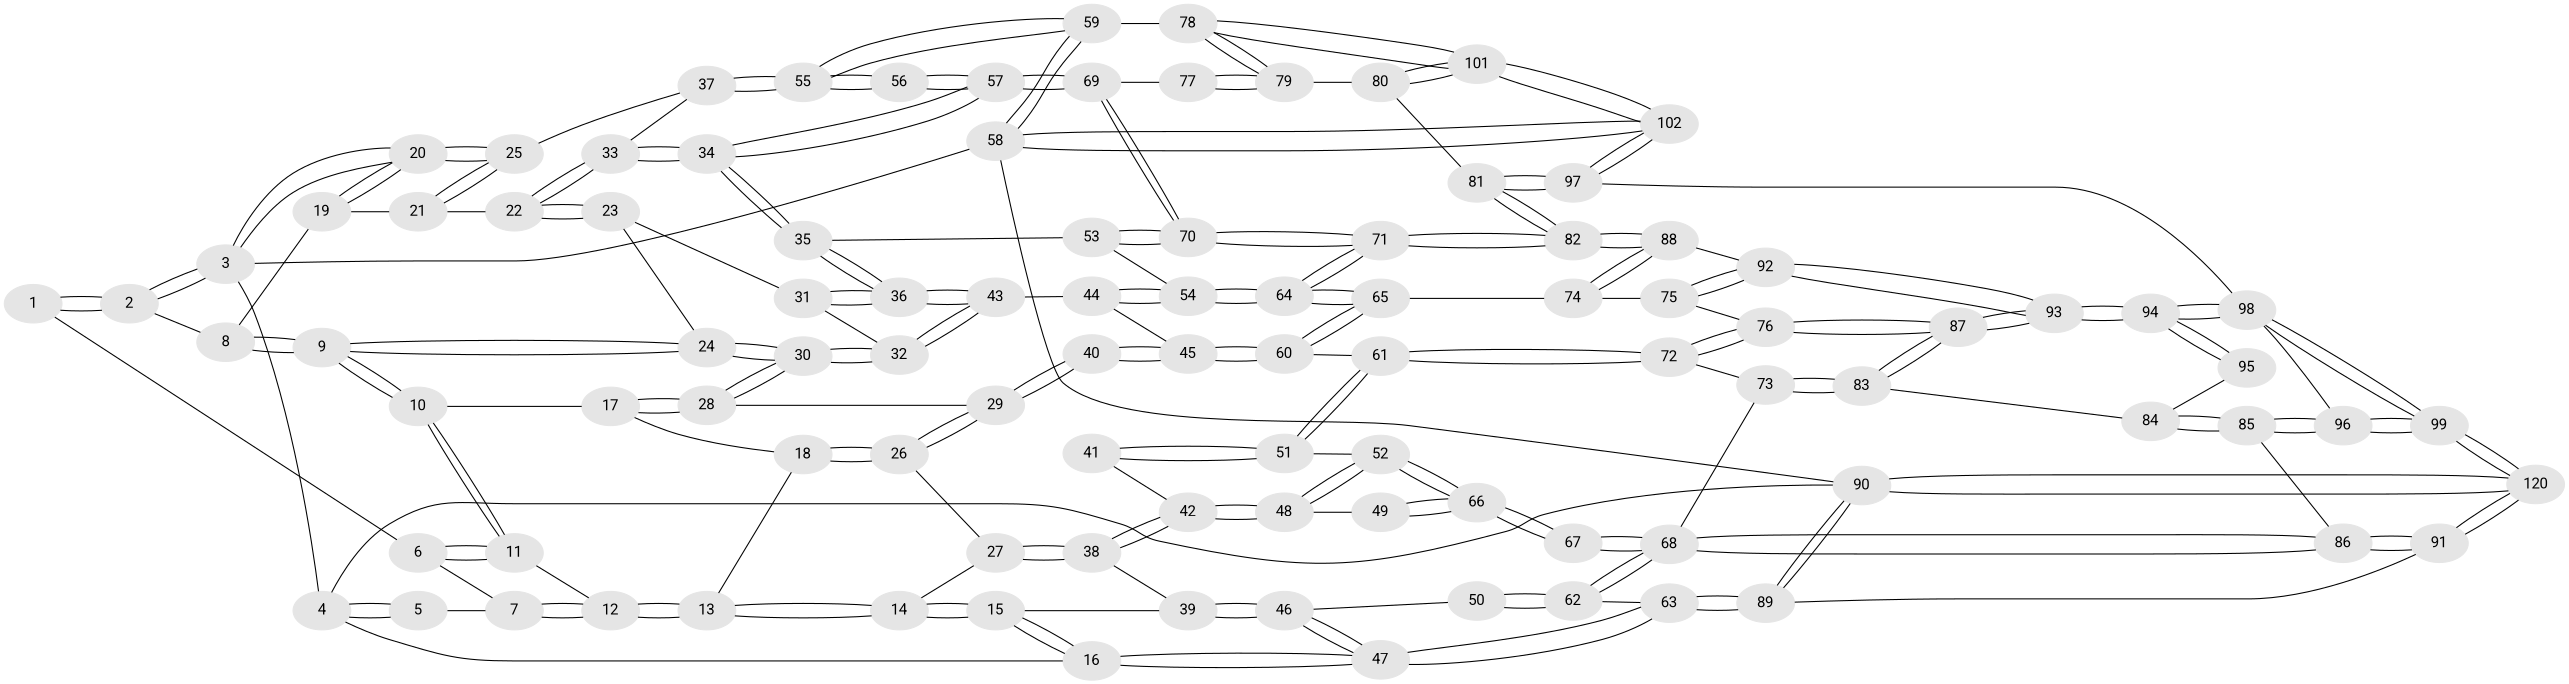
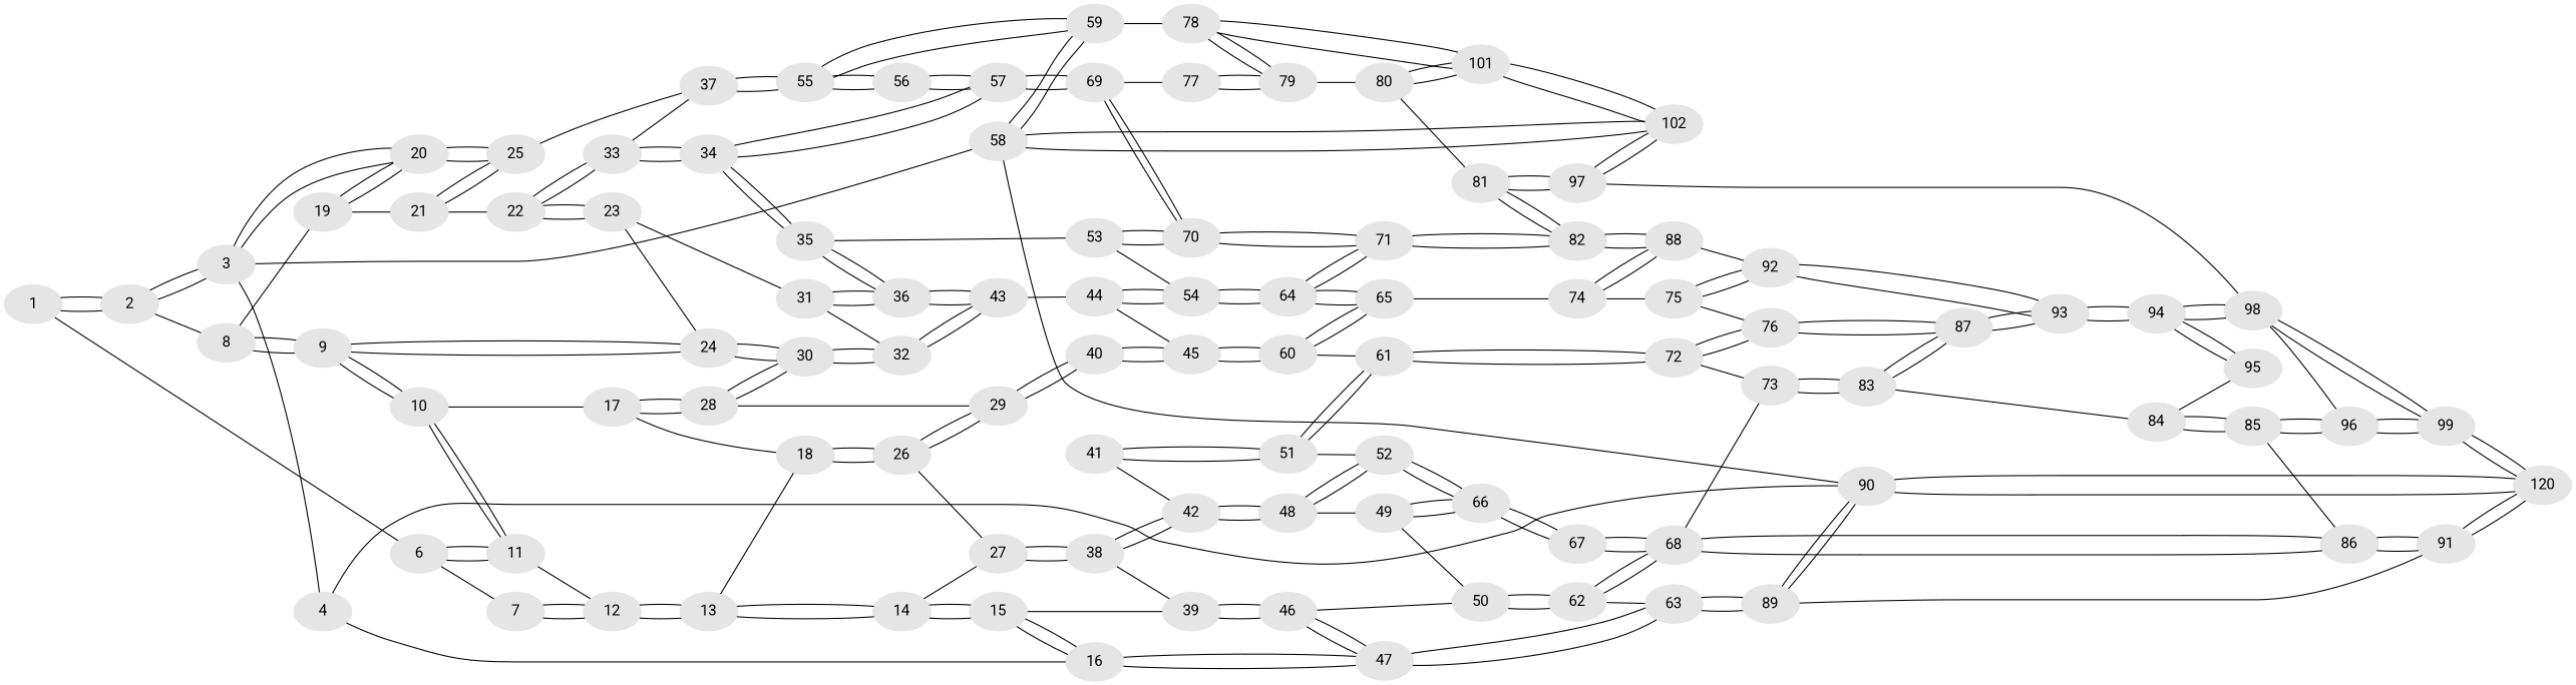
  graph {
    fontname=Roboto
    rankdir=LR
    node [color=gray90 fontname=Roboto style=filled]
    edge [fontname=Roboto]
    1
    2
    6
    3
    8
    7
    11
    4
    20
    58
    9
    19
-   5
    16
    90
    25
    59
    102
    47
    n20 [label=120]
    12
    13
    10
    24
    21
    17
    30
    18
    28
    14
    15
    27
    26
    39
    38
    46
    63
    29
    22
    37
    23
    33
    31
    34
    32
    36
    55
    40
    42
    45
    43
    44
    35
    57
    53
    69
    54
    70
    56
    48
    50
    41
    51
    60
    52
    61
    49
    64
    65
    62
    89
    66
    67
    68
    72
    71
    78
    77
    79
    101
    74
    73
    76
    86
    91
    82
    75
    88
    83
    87
    84
    92
    93
    80
    81
    97
    98
    85
    95
    96
    99
    94
    1 -- 2
    1 -- 2
    1 -- 6
    2 -- 3
    2 -- 3
    2 -- 8
    6 -- 7
    6 -- 11
    6 -- 11
    3 -- 4
    3 -- 20
    3 -- 20
    3 -- 58
    8 -- 9
    8 -- 9
    8 -- 19
    7 -- 12
    7 -- 12
    11 -- 12
-   4 -- 5
-   4 -- 5
    4 -- 16
    4 -- 90
    20 -- 25
    20 -- 25
    58 -- 90
    58 -- 59
    58 -- 59
    58 -- 102
    58 -- 102
    9 -- 10
    9 -- 10
    9 -- 24
    9 -- 24
    19 -- 20
    19 -- 20
    19 -- 21
-   5 -- 7
    16 -- 47
    16 -- 47
    90 -- n20
    90 -- n20
    25 -- 37
    59 -- 78
    47 -- 63
    47 -- 63
    12 -- 13
    12 -- 13
    13 -- 18
    13 -- 14
    13 -- 14
    10 -- 11
    10 -- 11
    10 -- 17
    24 -- 30
    24 -- 30
    21 -- 25
    21 -- 25
    21 -- 22
    17 -- 18
    17 -- 28
    17 -- 28
    30 -- 32
    30 -- 32
    18 -- 26
    18 -- 26
    28 -- 30
    28 -- 30
    28 -- 29
    14 -- 15
    14 -- 15
    14 -- 27
    15 -- 16
    15 -- 16
    15 -- 39
    27 -- 38
    27 -- 38
    26 -- 27
    26 -- 29
    26 -- 29
    39 -- 46
    39 -- 46
    38 -- 39
    38 -- 42
    38 -- 42
    46 -- 47
    46 -- 47
    46 -- 50
    63 -- 89
    63 -- 89
    29 -- 40
    29 -- 40
    22 -- 23
    22 -- 23
    22 -- 33
    22 -- 33
    37 -- 55
    37 -- 55
    23 -- 24
    23 -- 31
    33 -- 37
    33 -- 34
    33 -- 34
    31 -- 32
    31 -- 36
    31 -- 36
    34 -- 35
    34 -- 35
    34 -- 57
    34 -- 57
    32 -- 43
    32 -- 43
    36 -- 43
    36 -- 43
    55 -- 59
    55 -- 59
    55 -- 56
    55 -- 56
    40 -- 45
    40 -- 45
    42 -- 48
    42 -- 48
    45 -- 60
    45 -- 60
    43 -- 44
    44 -- 45
    44 -- 54
    44 -- 54
    35 -- 36
    35 -- 36
    35 -- 53
    57 -- 69
    57 -- 69
    53 -- 54
    53 -- 70
    53 -- 70
    69 -- 70
    69 -- 70
    69 -- 77
    54 -- 64
    54 -- 64
    70 -- 71
    70 -- 71
    56 -- 57
    56 -- 57
    48 -- 52
    48 -- 52
    48 -- 49
    50 -- 62
    50 -- 62
    41 -- 42
    41 -- 51
    41 -- 51
    51 -- 52
    51 -- 61
    51 -- 61
    60 -- 61
    60 -- 65
    60 -- 65
    52 -- 66
    52 -- 66
    61 -- 72
    61 -- 72
+   49 -- 50
    49 -- 66
    49 -- 66
    64 -- 65
    64 -- 65
    64 -- 71
    64 -- 71
    65 -- 74
    62 -- 63
    62 -- 68
    62 -- 68
    89 -- 90
    89 -- 90
    89 -- 91
    66 -- 67
    66 -- 67
    67 -- 68
    67 -- 68
    68 -- 73
    68 -- 86
    68 -- 86
    72 -- 73
    72 -- 76
    72 -- 76
    71 -- 82
    71 -- 82
    78 -- 79
    78 -- 79
    78 -- 101
    78 -- 101
    77 -- 79
    77 -- 79
    79 -- 80
    101 -- 102
    101 -- 102
    74 -- 75
    74 -- 88
    74 -- 88
    73 -- 83
    73 -- 83
    76 -- 87
    76 -- 87
    86 -- 91
    86 -- 91
    91 -- n20
    91 -- n20
    82 -- 88
    82 -- 88
    75 -- 76
    75 -- 92
    75 -- 92
    88 -- 92
    83 -- 87
    83 -- 87
    83 -- 84
    87 -- 93
    87 -- 93
    84 -- 85
    84 -- 85
    84 -- 95
    92 -- 93
    92 -- 93
    93 -- 94
    93 -- 94
    80 -- 101
    80 -- 101
    80 -- 81
    81 -- 82
    81 -- 82
    81 -- 97
    81 -- 97
    97 -- 102
    97 -- 102
    97 -- 98
    98 -- 96
    98 -- 99
    98 -- 99
    85 -- 86
    85 -- 96
    85 -- 96
    96 -- 99
    96 -- 99
    99 -- n20
    99 -- n20
    94 -- 98
    94 -- 98
    94 -- 95
    94 -- 95
  }
